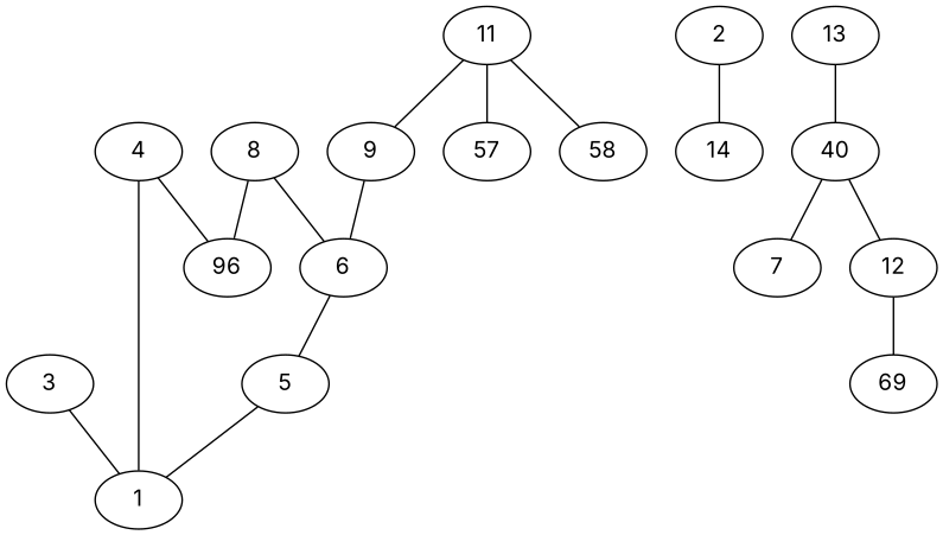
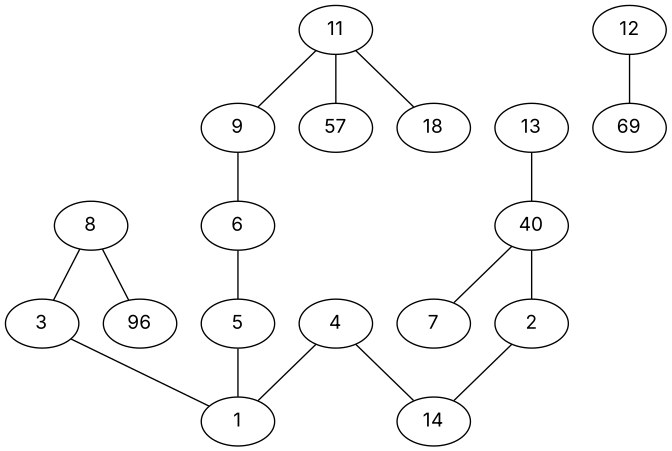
  graph {
    fontname=Inter
    node [chem=C fontname=Inter]
    edge [fontname=Inter valence=1]
    1 [chem=S]
    2 [chem=O]
    14 [chem=H]
    3 [chem=O]
    4 [chem=O]
    5
    6
    7
    8 [chem=O]
    n10 [chem=H label=96]
    9
    n12 [label=40]
    12
    n14 [chem=H label=69]
    11 [chem=N]
    n16 [chem=H label=57]
-   18 [chem=H label=58]
+   18 [chem=H]
    13 [chem=Cl]
    2 -- 14 [valence=2]
    3 -- 1 [valence=2]
    4 -- 1
-   4 -- n10
+   4 -- 14
    5 -- 1
    6 -- 5 [valence=2]
-   8 -- 6
+   8 -- 3
    8 -- n10
    9 -- 6
    n12 -- 7 [valence=2]
-   n12 -- 12
+   n12 -- 2
    12 -- n14
    11 -- 9
    11 -- n16
    11 -- 18
    13 -- n12
  }
